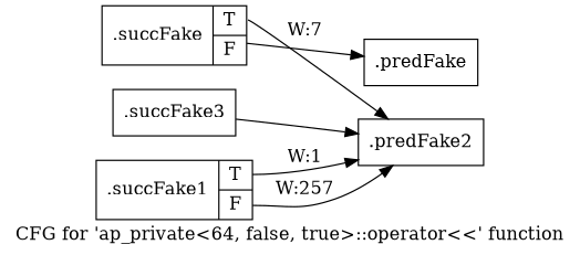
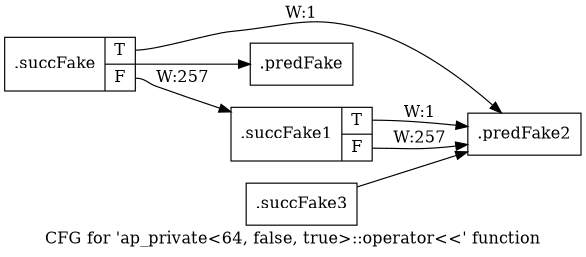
  digraph {
    label="CFG for 'ap_private\<64, false, true\>::operator\<\<' function"
    rankdir=LR
    node [shape=record filename="/mnt/xilinx/Vitis_HLS/2021.2/include/etc/ap_private.h" linenumber=2588]
    edge [execusionnum=256 filename="/mnt/xilinx/Vitis_HLS/2021.2/include/etc/ap_private.h"]
    n1 [label="{.predFake}" filename="" linenumber=""]
    n2 [label="{.succFake|{<s0>T|<s1>F}}"]
    n3 [label="{.predFake2}"]
    n4 [label="{.succFake1|{<s0>T|<s1>F}}"]
    n5 [label="{.succFake3}"]
    n2 -> n1
-   n2 -> n3 [execusionnum=0 label="W:7" tailport=s0]
+   n2 -> n3 [execusionnum=0 label="W:1" tailport=s0]
+   n2 -> n4 [label="W:257" tailport=s1]
    n4 -> n3 [execusionnum=0 label="W:1" tailport=s0]
    n4 -> n3 [label="W:257" tailport=s1]
    n5 -> n3
  }
